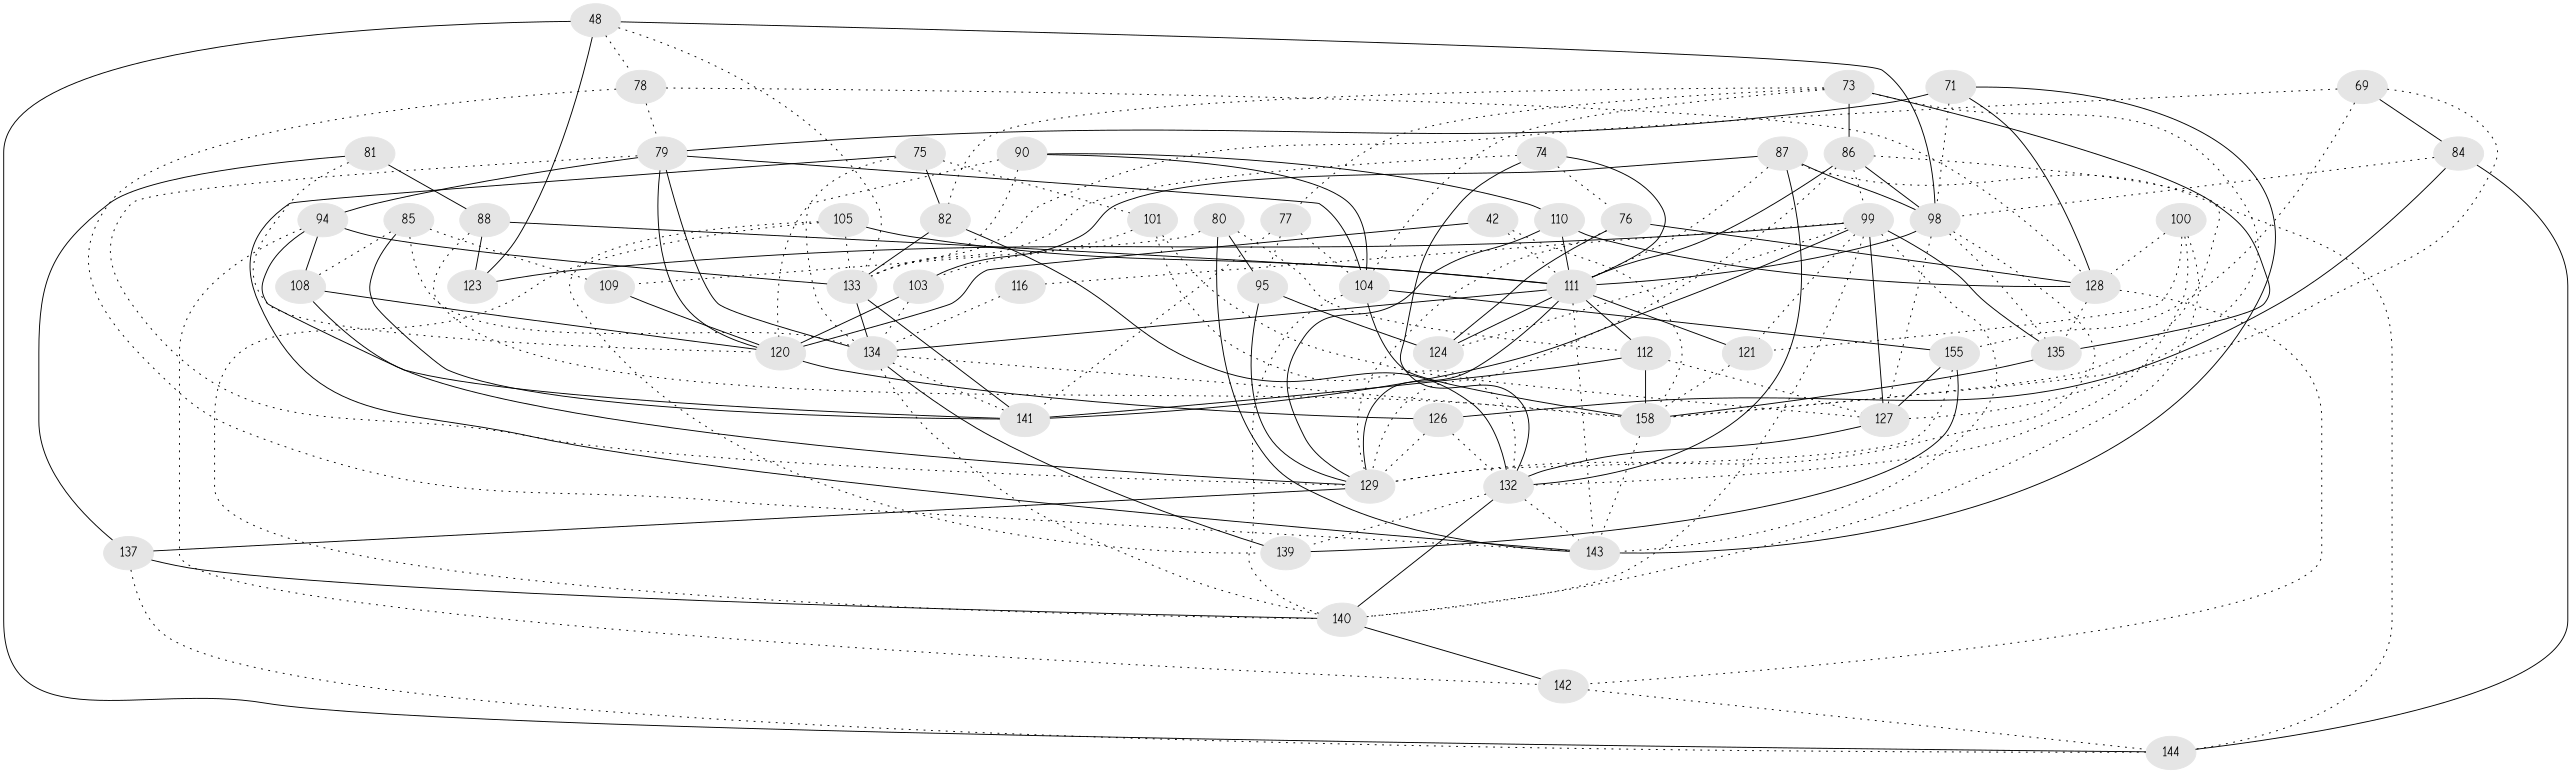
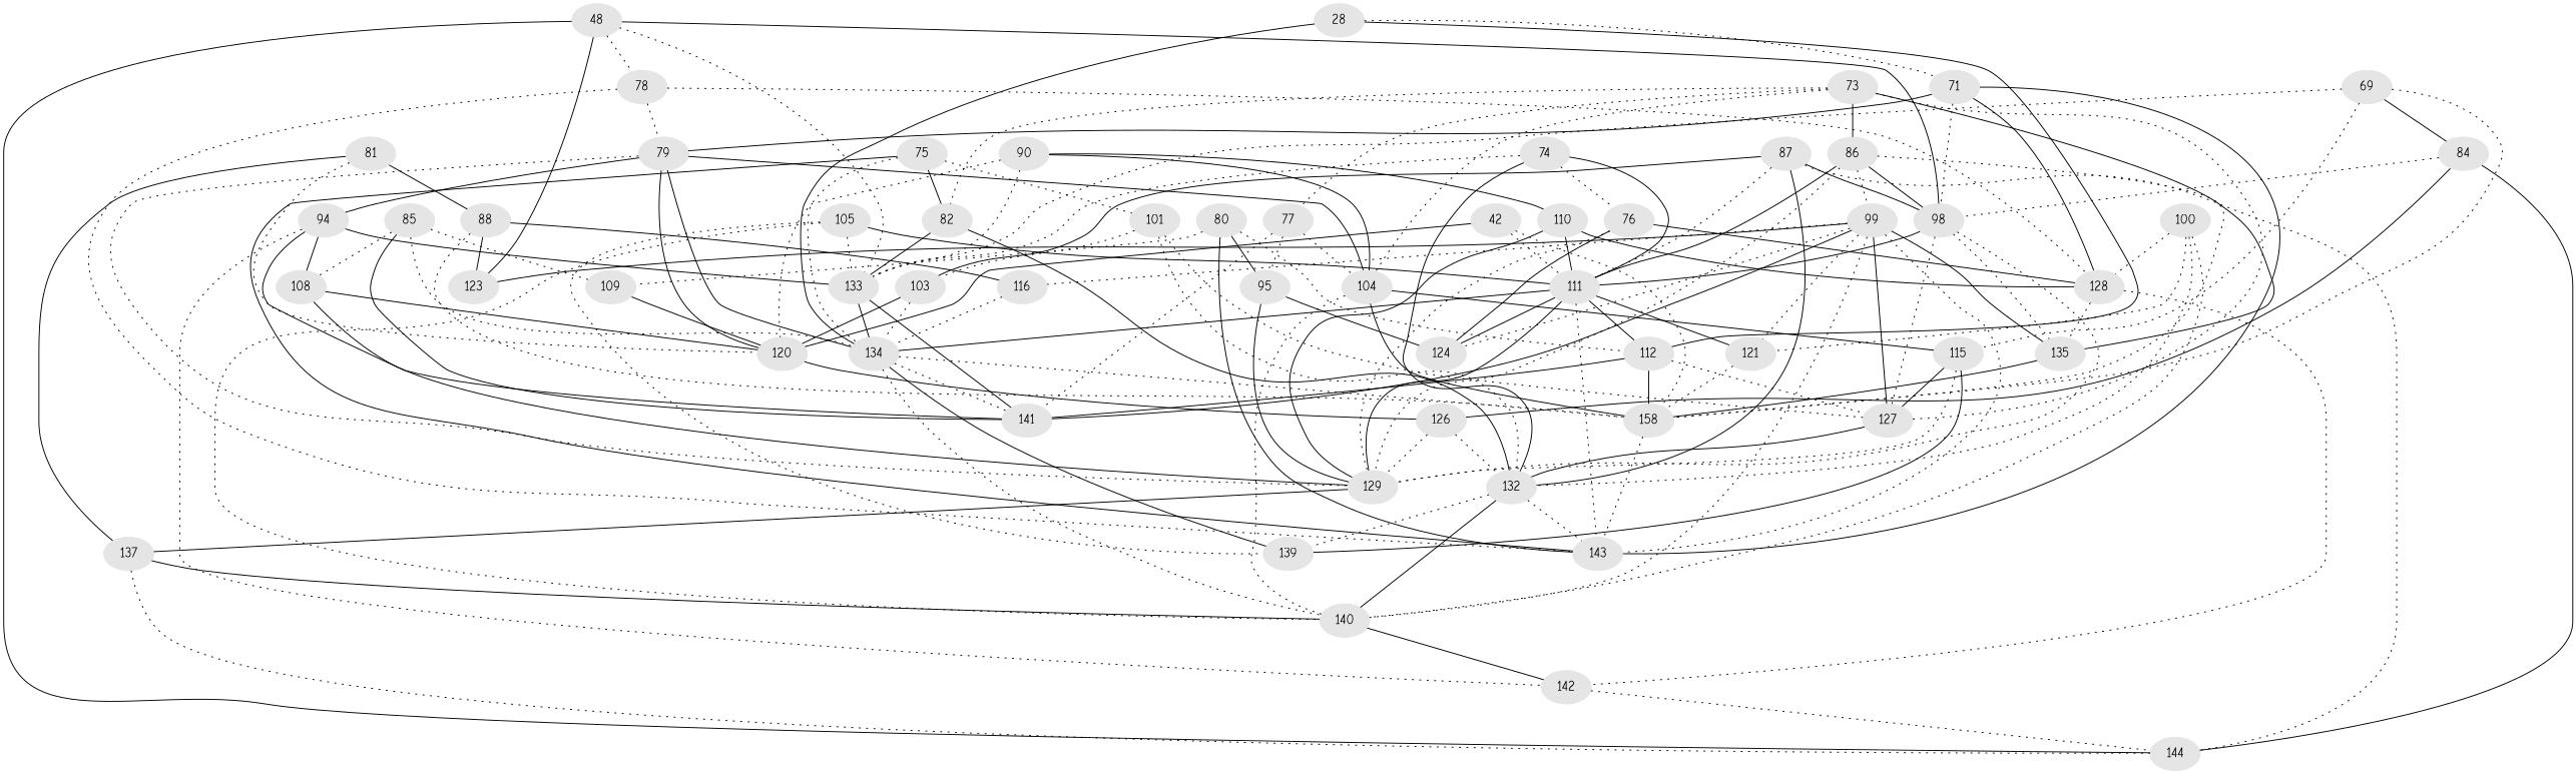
  graph {
    fontname="Comic Neue"
    node [color=gray90 fontname="Comic Neue" style=filled]
    edge [fontname="Comic Neue" style=solid]
+   28 [super="+24"]
    71 [super="+66"]
    112 [super="+89"]
    134 [super="+114+131+117"]
    98 [super="+53+72"]
    79 [super="+7+21"]
    128 [super="+55+63"]
    143 [super="+36+59+119"]
    n9 [label=158 super="+23+136"]
    127 [super="+106+56"]
    141 [super="+122"]
    140 [super="+6+18+130"]
    139
    111 [super="+17+93+107+102"]
    124
    129 [super="+96+113"]
    121
    42
    120 [super="+31+67"]
    126
    48 [super="+41"]
    78
    123
    133 [super="+33"]
    144 [super="+9"]
    135 [super="+97"]
    84 [super="+22"]
    69
-   115 [super="+91" label=155]
+   115 [super="+91"]
    104 [super="+46+92"]
    94 [super="+54"]
    142 [super="+45"]
    73 [super="+2+27"]
    77
    82
    86 [super="+68"]
    95
    132 [super="+61+52"]
    99 [super="+15+35+64"]
    74
    76
    75
    101
    103
    137
    108
    80
    109
    88 [super="+62"]
    81
    85 [super="+32"]
    116
    87 [super="+60"]
    90
    110
    100
    105
+   28 -- 71 [style=dotted]
+   28 -- 112 [weight=2]
+   28 -- 134 [weight=3]
    71 -- 98 [style=dotted]
    71 -- 79 [weight=2]
    71 -- 128
    71 -- 143
    112 -- n9
    112 -- 127 [style=dotted]
    112 -- 141
    134 -- n9 [style=dotted weight=3]
    134 -- 141 [style=dotted]
    134 -- 140 [style=dotted weight=2]
    134 -- 139
    98 -- 127 [style=dotted weight=3]
    98 -- 111 [weight=2]
    98 -- 129 [style=dotted weight=2]
    98 -- 135 [style=dotted]
    79 -- 134
    79 -- 129 [style=dotted]
    79 -- 120
    79 -- 104
    79 -- 94
    128 -- 135 [style=dotted]
    128 -- 142 [style=dotted weight=2]
    n9 -- 143 [style=dotted weight=2]
    127 -- 132
    140 -- 142 [weight=2]
    111 -- 112 [weight=2]
    111 -- 134 [weight=3]
    111 -- 143 [style=dotted weight=2]
    111 -- 124
    111 -- 129
    111 -- 121
    129 -- 137
    121 -- n9 [style=dotted]
    42 -- n9 [style=dotted weight=2]
    42 -- 111 [style=dotted]
    42 -- 120
    120 -- 126
    126 -- 129 [style=dotted]
    126 -- 132 [style=dotted]
    48 -- 98
    48 -- 78 [style=dotted]
    48 -- 123 [weight=2]
    48 -- 133 [style=dotted]
    48 -- 144
    78 -- 79 [style=dotted]
    78 -- 128 [style=dotted]
    78 -- 143 [style=dotted]
    133 -- 134
    133 -- 141
    135 -- n9
    84 -- 98 [style=dotted weight=3]
    84 -- 126
    84 -- 144
    69 -- n9 [style=dotted]
    69 -- 133 [style=dotted]
    69 -- 84
    69 -- 115 [style=dotted]
    115 -- 127 [weight=2]
    115 -- 139
    115 -- 129 [style=dotted]
    104 -- n9 [weight=3]
    104 -- 140 [style=dotted weight=2]
    104 -- 115
    94 -- 141
    94 -- 133 [weight=2]
    94 -- 142 [style=dotted]
    94 -- 108
    142 -- 144 [style=dotted]
    73 -- 127 [style=dotted]
    73 -- 135 [weight=2]
    73 -- 104 [style=dotted]
    73 -- 77 [style=dotted]
    73 -- 82 [style=dotted]
    73 -- 86 [weight=2]
    77 -- 141 [style=dotted]
    77 -- 104 [style=dotted]
    77 -- 95 [style=dotted]
    82 -- 133
    82 -- 132
    86 -- 98
    86 -- n9 [style=dotted]
    86 -- 111
    86 -- 129 [style=dotted weight=3]
    86 -- 99 [style=dotted weight=2]
    95 -- 124
    95 -- 129
    132 -- 143 [style=dotted]
    132 -- 140 [weight=2]
    132 -- 139 [style=dotted]
    99 -- 143 [style=dotted]
    99 -- 127
    99 -- 141 [weight=3]
    99 -- 140 [style=dotted]
    99 -- 124 [style=dotted]
    99 -- 121 [style=dotted]
    99 -- 123
    99 -- 135
    99 -- 116 [style=dotted weight=2]
    74 -- 111
    74 -- 133 [style=dotted]
    74 -- 132
    74 -- 76 [style=dotted]
    76 -- 128
    76 -- 124
    76 -- 129 [style=dotted]
    75 -- 134 [style=dotted]
    75 -- 143
    75 -- 82
    75 -- 101 [style=dotted]
    101 -- 127 [style=dotted]
    101 -- 132 [style=dotted]
    101 -- 103 [style=dotted]
    103 -- 134 [style=dotted]
    103 -- 120
    137 -- 140
    137 -- 144 [style=dotted]
    108 -- 129
    108 -- 120
    80 -- 112 [style=dotted]
    80 -- 143
    80 -- 95
    80 -- 109 [style=dotted]
    109 -- 120
    88 -- n9 [style=dotted]
-   88 -- 111 [weight=2]
+   88 -- 116 [weight=2]
    88 -- 123
    81 -- 120 [style=dotted]
    81 -- 137
    81 -- 88 [weight=2]
    85 -- 134 [style=dotted]
    85 -- 141 [weight=2]
    85 -- 108 [style=dotted]
    85 -- 109 [style=dotted weight=2]
    116 -- 134 [style=dotted weight=2]
    87 -- 98 [weight=2]
    87 -- 111 [style=dotted]
    87 -- 144 [style=dotted weight=2]
    87 -- 132 [weight=2]
    87 -- 103
    90 -- 120 [style=dotted]
    90 -- 133 [style=dotted]
    90 -- 104
    90 -- 110
    110 -- 128
    110 -- 111
    110 -- 129
    100 -- 128 [style=dotted]
    100 -- 140 [style=dotted]
    100 -- 121 [style=dotted]
    100 -- 132 [style=dotted]
    105 -- 140 [style=dotted]
    105 -- 139 [style=dotted]
    105 -- 111
    105 -- 133 [style=dotted]
  }
